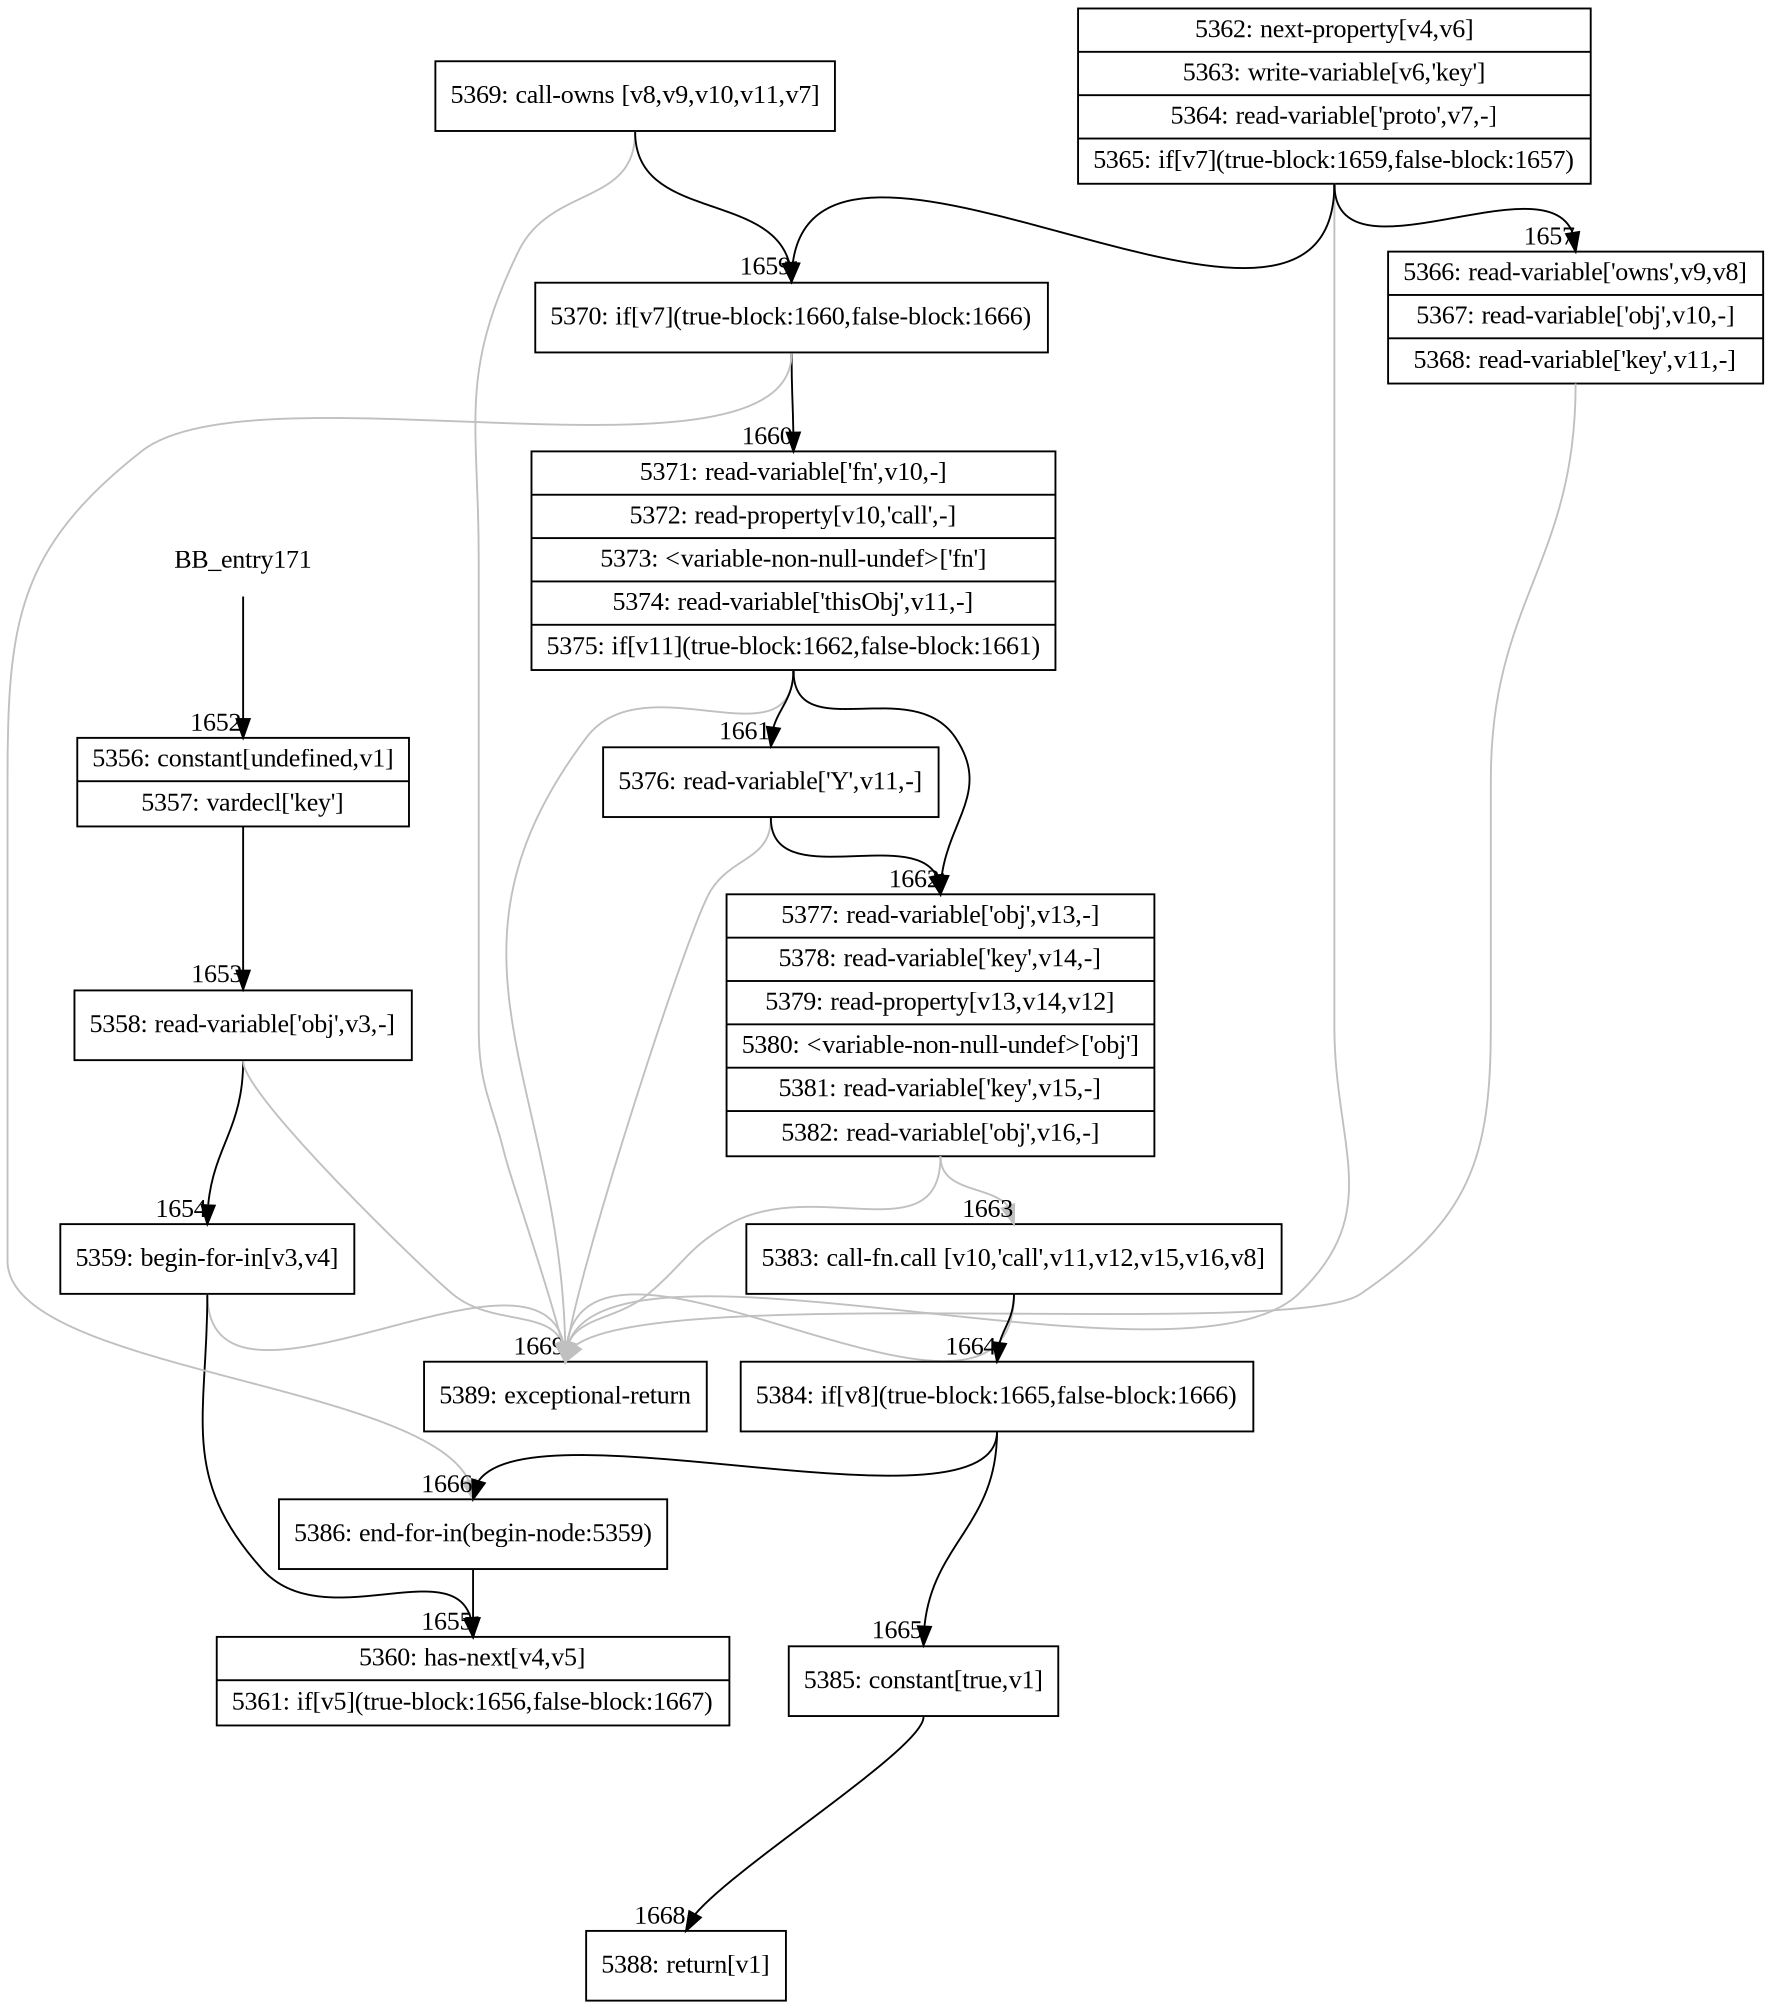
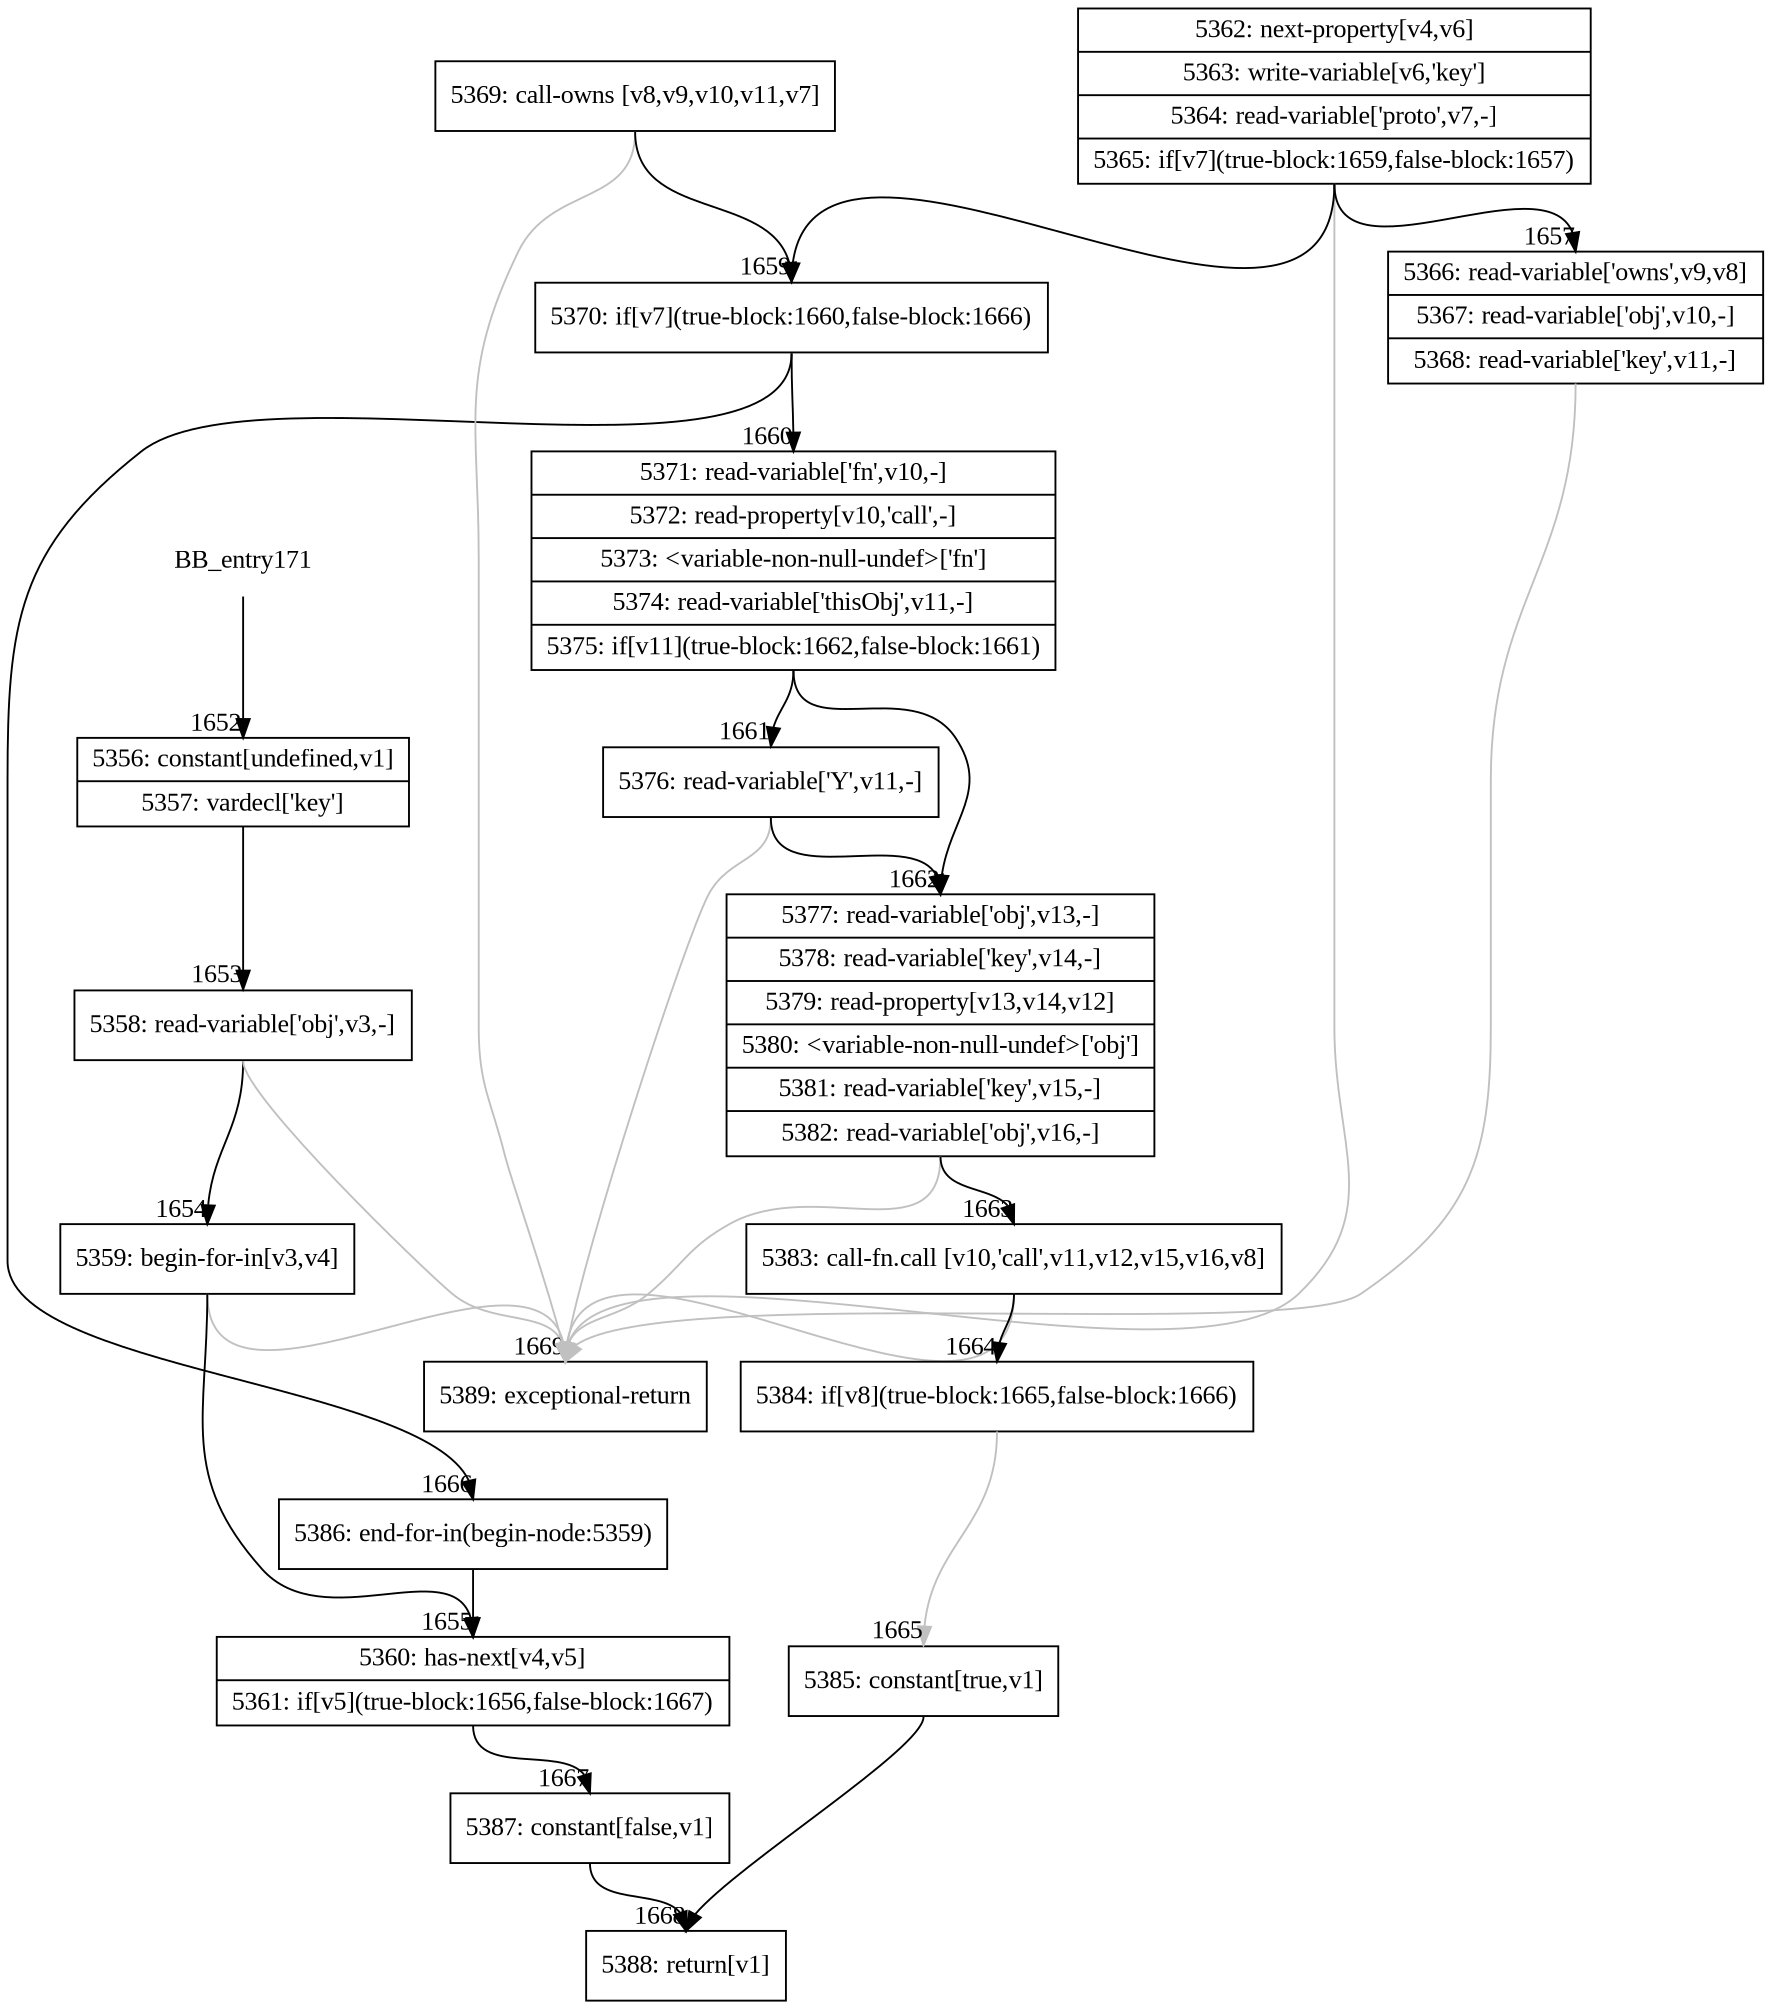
  digraph {
    fontname="Liberation Serif"
    rankdir=TD
    node [fontname="Liberation Serif" shape=record]
    edge [fontname="Liberation Serif" headport=n tailport=s]
    n1 [label=BB_entry171 shape=none]
    n2 [label="{5356: constant[undefined,v1]|5357: vardecl['key']}"]
    n3 [label="{5358: read-variable['obj',v3,-]}"]
    n4 [label="{5359: begin-for-in[v3,v4]}"]
    n5 [label="{5389: exceptional-return}"]
    n6 [label="{5360: has-next[v4,v5]|5361: if[v5](true-block:1656,false-block:1667)}"]
+   n7 [label="{5387: constant[false,v1]}"]
    n8 [label="{5362: next-property[v4,v6]|5363: write-variable[v6,'key']|5364: read-variable['proto',v7,-]|5365: if[v7](true-block:1659,false-block:1657)}"]
    n9 [label="{5370: if[v7](true-block:1660,false-block:1666)}"]
    n10 [label="{5366: read-variable['owns',v9,v8]|5367: read-variable['obj',v10,-]|5368: read-variable['key',v11,-]}"]
    n11 [label="{5388: return[v1]}"]
    n12 [label="{5371: read-variable['fn',v10,-]|5372: read-property[v10,'call',-]|5373: \<variable-non-null-undef\>['fn']|5374: read-variable['thisObj',v11,-]|5375: if[v11](true-block:1662,false-block:1661)}"]
    n13 [label="{5386: end-for-in(begin-node:5359)}"]
    n14 [label="{5377: read-variable['obj',v13,-]|5378: read-variable['key',v14,-]|5379: read-property[v13,v14,v12]|5380: \<variable-non-null-undef\>['obj']|5381: read-variable['key',v15,-]|5382: read-variable['obj',v16,-]}"]
    n15 [label="{5376: read-variable['Y',v11,-]}"]
    n16 [label="{5369: call-owns [v8,v9,v10,v11,v7]}"]
    n17 [label="{5383: call-fn.call [v10,'call',v11,v12,v15,v16,v8]}"]
    n18 [label="{5384: if[v8](true-block:1665,false-block:1666)}"]
    n19 [label="{5385: constant[true,v1]}"]
    n1 -> n2 [headlabel="    1652"]
    n2 -> n3 [headlabel="      1653"]
    n3 -> n4 [headlabel="      1654"]
    n3 -> n5 [color=gray headlabel="      1669"]
    n4 -> n5 [color=gray]
    n4 -> n6 [headlabel="      1655"]
+   n6 -> n7 [headlabel="      1667"]
+   n7 -> n11
    n8 -> n5 [color=gray]
    n8 -> n9 [headlabel="      1659"]
    n8 -> n10 [headlabel="      1657"]
    n9 -> n12 [headlabel="      1660"]
-   n9 -> n13 [headlabel="      1666" color=gray]
+   n9 -> n13 [headlabel="      1666"]
    n10 -> n5 [color=gray]
-   n12 -> n5 [color=gray]
    n12 -> n14 [headlabel="      1662"]
    n12 -> n15 [headlabel="      1661"]
    n13 -> n6
    n14 -> n5 [color=gray]
-   n14 -> n17 [headlabel="      1663" color=gray]
+   n14 -> n17 [headlabel="      1663"]
    n15 -> n5 [color=gray]
    n15 -> n14
    n16 -> n5 [color=gray]
    n16 -> n9
    n17 -> n5 [color=gray]
    n17 -> n18 [headlabel="      1664"]
-   n18 -> n13
-   n18 -> n19 [headlabel="      1665"]
+   n18 -> n19 [headlabel="      1665" color=gray]
    n19 -> n11 [headlabel="      1668"]
  }
